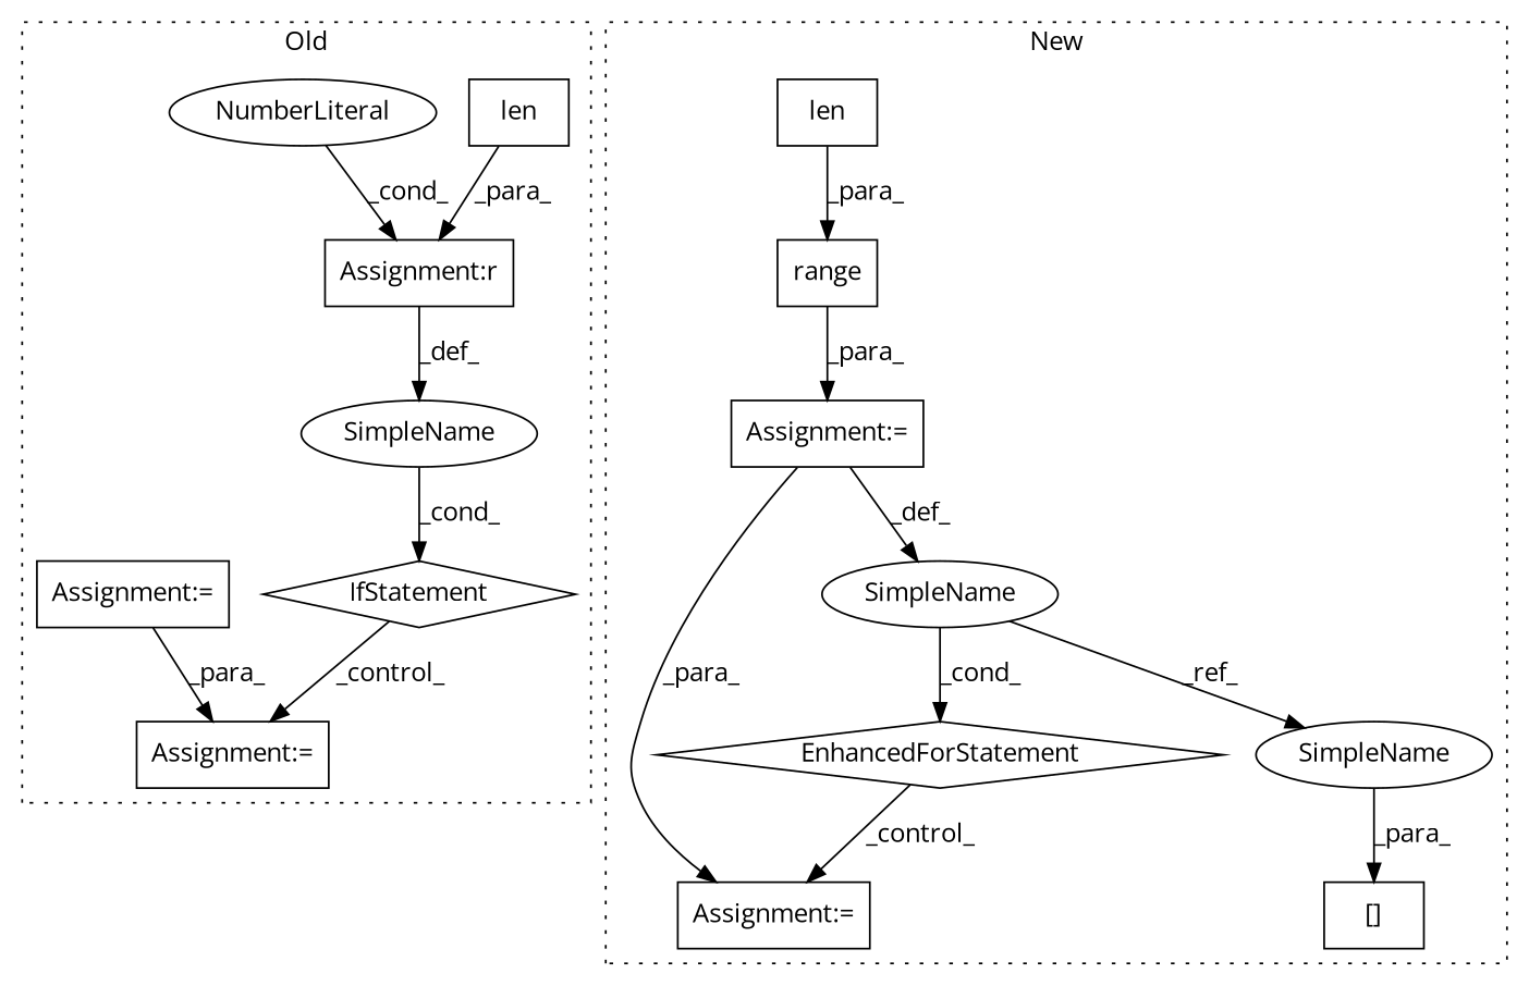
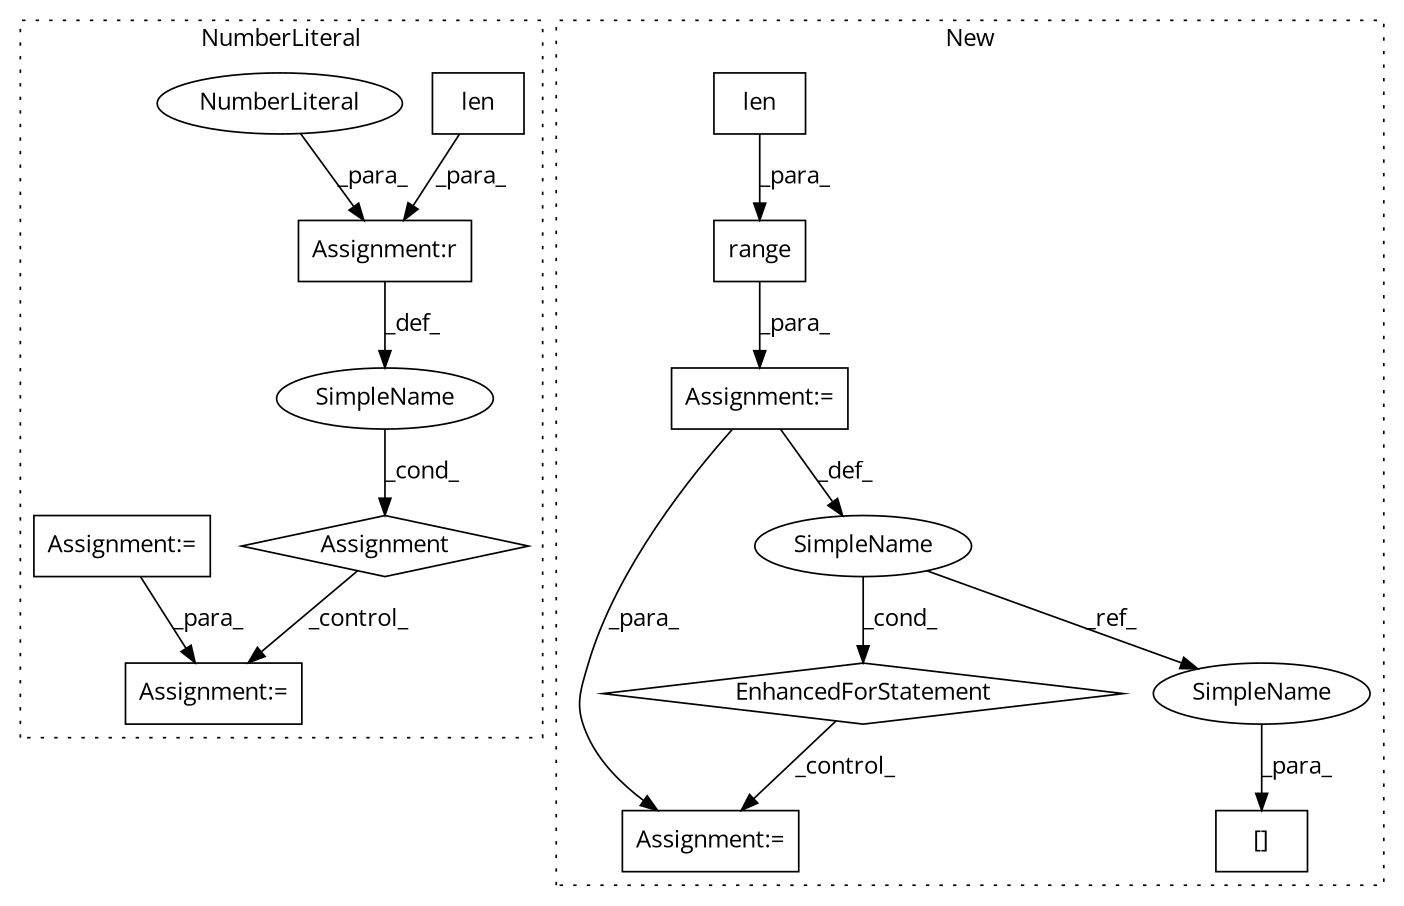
  digraph {
    fontname="Open Sans"
    node [a=7 fontname="Open Sans" l=1 s="9108,9184" shape=box]
    edge [fontname="Open Sans"]
    n1 [a=32 l="4,1" label=len s="9469,9488"]
    n2 [a=27 l=3 label="Assignment:r" s=9489]
-   n3 [a=25 l="4,2" label=IfStatement s="9465,9493" shape=diamond]
+   n3 [a=25 l="4,2" label=Assignment s="9465,9493" shape=diamond]
    n4 [a=34 label=NumberLiteral s=9492 shape=ellipse]
    n5 [label="Assignment:=" s=9553]
    n6 [a=42 label=SimpleName shape=ellipse l="" s=""]
    n7 [label="Assignment:=" s=9397]
    n8 [a=32 l="6,1" label=range s="9169,9183"]
    n9 [l="53,2" label="Assignment:="]
    n10 [a=70 l="53,2" label=EnhancedForStatement shape=diamond]
    n11 [l=2 label="Assignment:=" s=9285]
    n12 [a=42 label=SimpleName s=9165 shape=ellipse]
    n13 [a=2 l="4,1" label="[]" s="9261,9266"]
    n14 [a=32 l="4,1" label=len s="9175,9182"]
    n15 [a=42 label=SimpleName s=9265 shape=ellipse]
    subgraph cluster_1 {
-     label=Old
+     label=NumberLiteral
      style=dotted
      n1
      n2
      n3
      n4
      n5
      n6
      n7
    }
    subgraph cluster_2 {
      label=New
      style=dotted
      n8
      n9
      n10
      n11
      n12
      n13
      n14
      n15
    }
    n1 -> n2 [label=_para_]
    n2 -> n6 [label=_def_]
    n3 -> n5 [label=_control_]
-   n4 -> n2 [label=_cond_]
+   n4 -> n2 [label=_para_]
    n6 -> n3 [label=_cond_]
    n7 -> n5 [label=_para_]
    n8 -> n9 [label=_para_]
    n9 -> n11 [label=_para_]
    n9 -> n12 [label=_def_]
    n10 -> n11 [label=_control_]
    n12 -> n10 [label=_cond_]
    n12 -> n15 [label=_ref_]
    n14 -> n8 [label=_para_]
    n15 -> n13 [label=_para_]
  }
